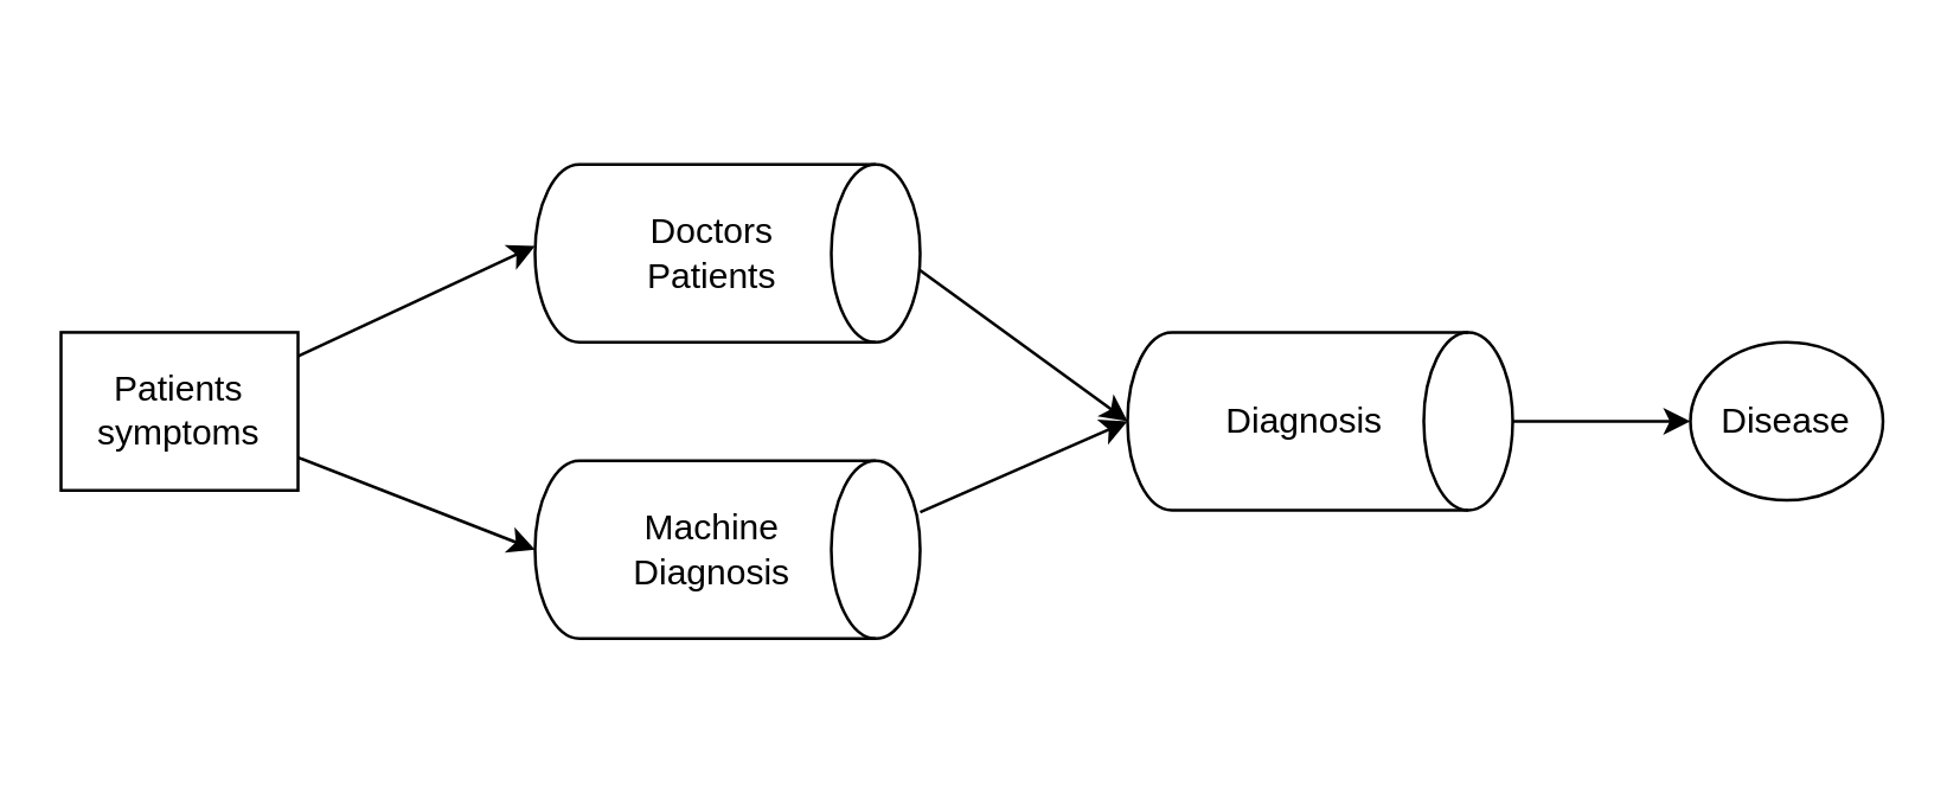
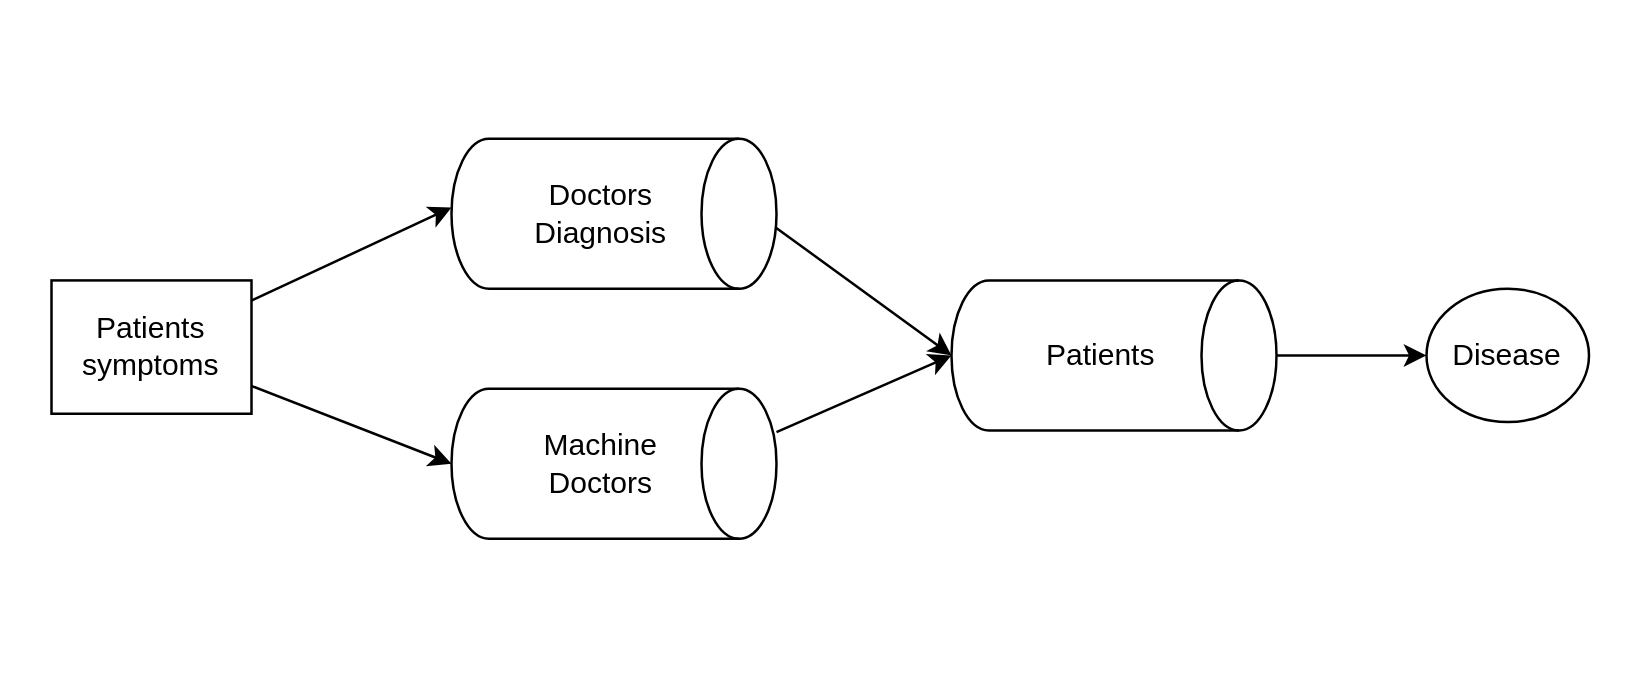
  <mxCell id="0" />
  <mxCell id="1" parent="0" />
  <mxCell id="2" style="edgeStyle=none;rounded=0;orthogonalLoop=1;jettySize=auto;html=1;entryX=0;entryY=0.5;entryDx=0;entryDy=0;" parent="1" source="4" edge="1"><mxGeometry relative="1" as="geometry"><mxPoint x="180" y="82.5" as="targetPoint" /></mxGeometry></mxCell>
  <mxCell id="3" style="edgeStyle=none;rounded=0;orthogonalLoop=1;jettySize=auto;html=1;entryX=0.5;entryY=1;entryDx=0;entryDy=0;entryPerimeter=0;" parent="1" source="4" target="13" edge="1"><mxGeometry relative="1" as="geometry"><mxPoint x="180" y="200.83" as="targetPoint" /></mxGeometry></mxCell>
  <mxCell id="4" value="Patients symptoms" style="whiteSpace=wrap;html=1;rounded=0;" parent="1" vertex="1"><mxGeometry x="20" y="111.67" width="80" height="53.33" as="geometry" /></mxCell>
  <mxCell id="5" value="Disease" style="ellipse;whiteSpace=wrap;html=1;" parent="1" vertex="1"><mxGeometry x="570" y="115" width="65" height="53.33" as="geometry" /></mxCell>
  <mxCell id="6" style="edgeStyle=none;rounded=0;orthogonalLoop=1;jettySize=auto;html=1;entryX=0;entryY=0.5;entryDx=0;entryDy=0;exitX=0.992;exitY=0.615;exitDx=0;exitDy=0;exitPerimeter=0;" parent="1" edge="1"><mxGeometry relative="1" as="geometry"><mxPoint x="308.96" y="89.975" as="sourcePoint" /><mxPoint x="380" y="141.67" as="targetPoint" /></mxGeometry></mxCell>
  <mxCell id="7" style="edgeStyle=none;rounded=0;orthogonalLoop=1;jettySize=auto;html=1;entryX=0;entryY=0.5;entryDx=0;entryDy=0;" parent="1" edge="1"><mxGeometry relative="1" as="geometry"><mxPoint x="310" y="172.346" as="sourcePoint" /><mxPoint x="380" y="141.67" as="targetPoint" /></mxGeometry></mxCell>
  <mxCell id="8" style="edgeStyle=none;rounded=0;orthogonalLoop=1;jettySize=auto;html=1;" parent="1" target="5" edge="1"><mxGeometry relative="1" as="geometry"><mxPoint x="510" y="141.667" as="sourcePoint" /></mxGeometry></mxCell>
  <mxCell id="9" value="" style="group" parent="1" vertex="1" connectable="0"><mxGeometry x="180" y="55" width="130" height="60" as="geometry" /></mxCell>
  <mxCell id="10" value="" style="shape=cylinder3;whiteSpace=wrap;html=1;boundedLbl=1;backgroundOutline=1;size=15;rotation=90;" parent="9" vertex="1"><mxGeometry x="35" y="-35" width="60" height="130" as="geometry" /></mxCell>
- <mxCell id="11" value="&lt;div&gt;Doctors Patients&lt;/div&gt;" style="text;html=1;strokeColor=none;fillColor=none;align=center;verticalAlign=middle;whiteSpace=wrap;rounded=0;" parent="9" vertex="1"><mxGeometry x="30" y="15" width="60" height="30" as="geometry" /></mxCell>
+ <mxCell id="11" value="&lt;div&gt;Doctors Diagnosis&lt;/div&gt;" style="text;html=1;strokeColor=none;fillColor=none;align=center;verticalAlign=middle;whiteSpace=wrap;rounded=0;" parent="9" vertex="1"><mxGeometry x="30" y="15" width="60" height="30" as="geometry" /></mxCell>
  <mxCell id="12" value="" style="group" parent="1" vertex="1" connectable="0"><mxGeometry x="180" y="155" width="130" height="60" as="geometry" /></mxCell>
  <mxCell id="13" value="" style="shape=cylinder3;whiteSpace=wrap;html=1;boundedLbl=1;backgroundOutline=1;size=15;rotation=90;" parent="12" vertex="1"><mxGeometry x="35" y="-35" width="60" height="130" as="geometry" /></mxCell>
- <mxCell id="14" value="Machine Diagnosis" style="text;html=1;strokeColor=none;fillColor=none;align=center;verticalAlign=middle;whiteSpace=wrap;rounded=0;" parent="12" vertex="1"><mxGeometry x="30" y="15" width="60" height="30" as="geometry" /></mxCell>
+ <mxCell id="14" value="Machine Doctors" style="text;html=1;strokeColor=none;fillColor=none;align=center;verticalAlign=middle;whiteSpace=wrap;rounded=0;" parent="12" vertex="1"><mxGeometry x="30" y="15" width="60" height="30" as="geometry" /></mxCell>
  <mxCell id="15" value="" style="group" parent="1" vertex="1" connectable="0"><mxGeometry x="380" y="111.67" width="130" height="60" as="geometry" /></mxCell>
  <mxCell id="16" value="" style="shape=cylinder3;whiteSpace=wrap;html=1;boundedLbl=1;backgroundOutline=1;size=15;rotation=90;" parent="15" vertex="1"><mxGeometry x="35" y="-35" width="60" height="130" as="geometry" /></mxCell>
- <mxCell id="17" value="Diagnosis" style="text;html=1;strokeColor=none;fillColor=none;align=center;verticalAlign=middle;whiteSpace=wrap;rounded=0;" parent="15" vertex="1"><mxGeometry x="30" y="15" width="60" height="30" as="geometry" /></mxCell>
+ <mxCell id="17" value="Patients" style="text;html=1;strokeColor=none;fillColor=none;align=center;verticalAlign=middle;whiteSpace=wrap;rounded=0;" parent="15" vertex="1"><mxGeometry x="30" y="15" width="60" height="30" as="geometry" /></mxCell>
